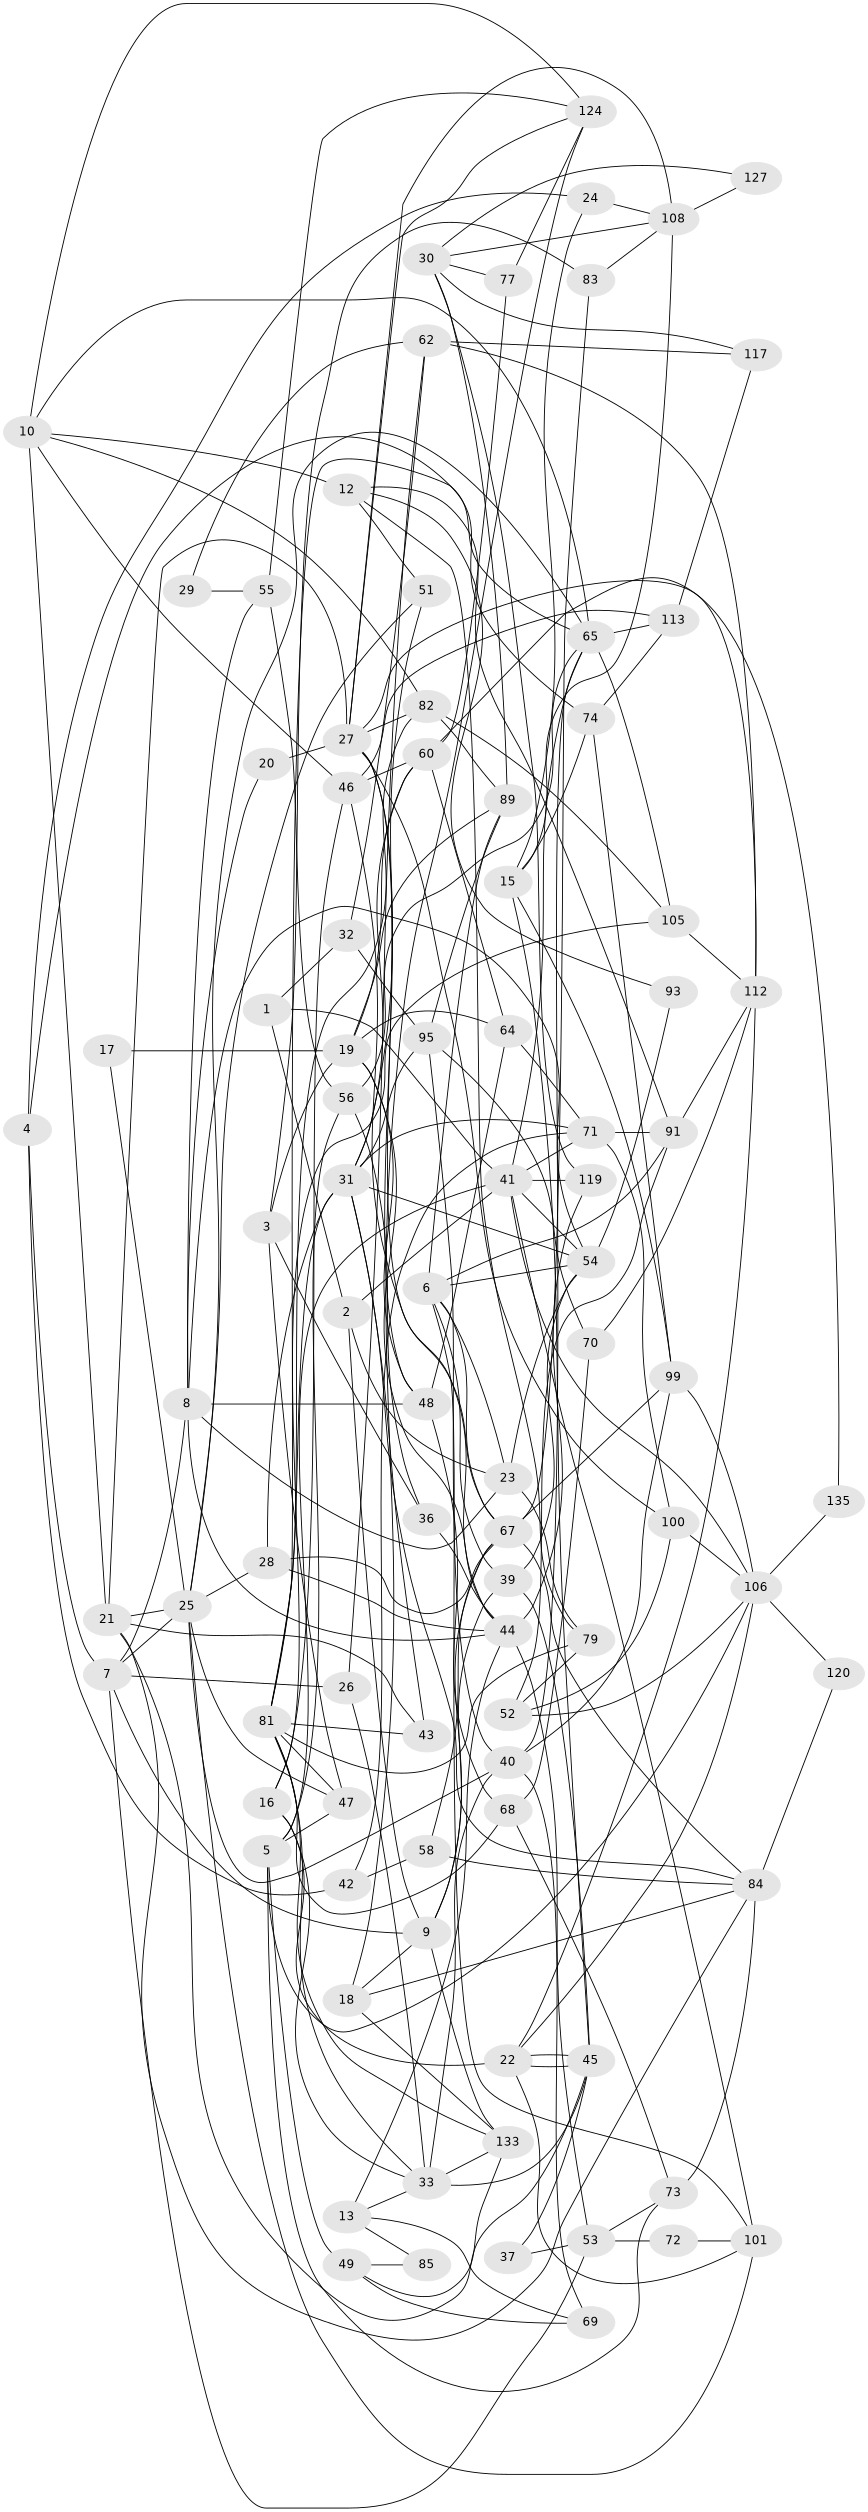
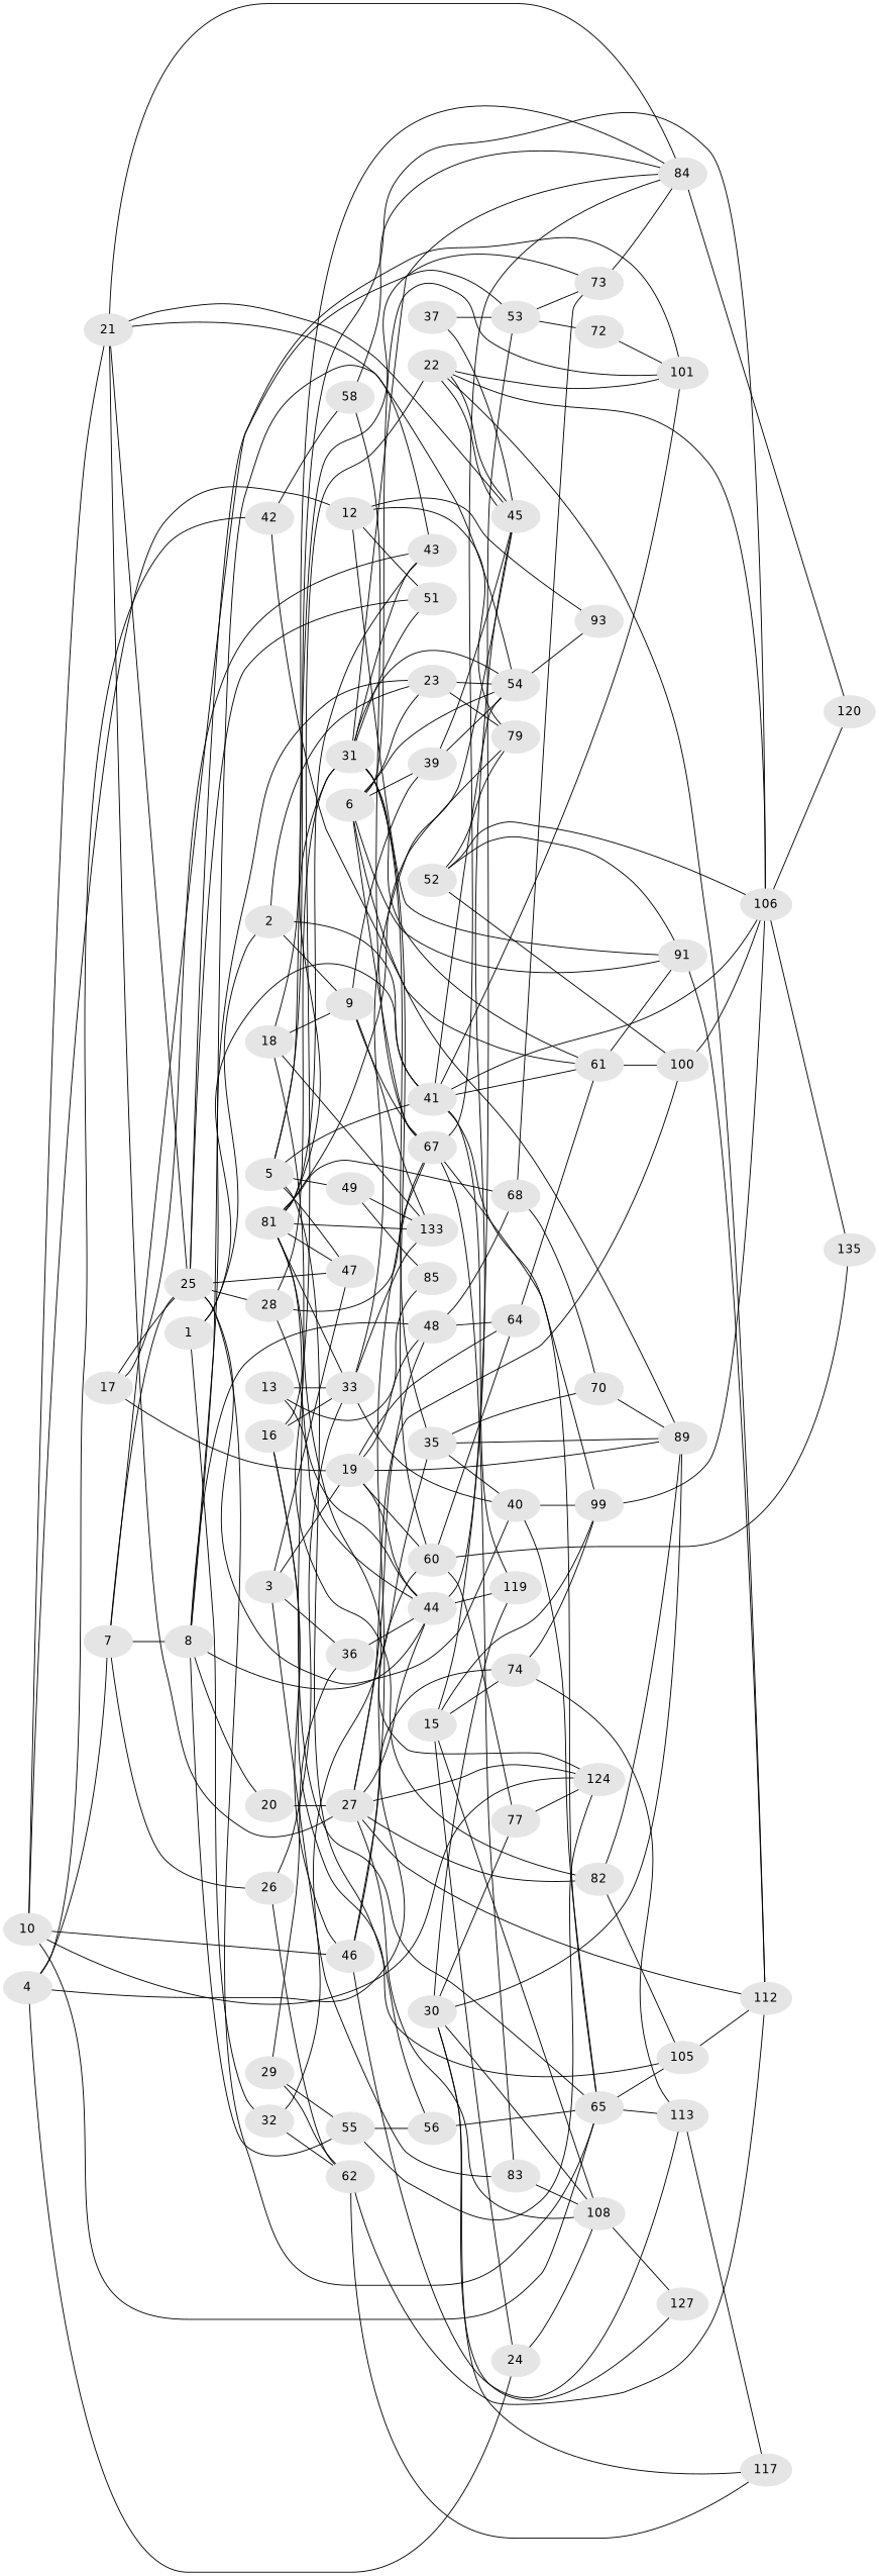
  graph {
    fontname="DejaVu Sans"
    rankdir=LR
    node [color=gray90 fontname="DejaVu Sans" style=filled]
    edge [fontname="DejaVu Sans"]
    1
    2
    32
    41 [super="+76"]
    9 [super="+94"]
    23 [super="+98"]
    62 [super="+130"]
-   35 [label=95]
+   35
    106 [super="+116"]
    54 [super="+61"]
    101 [super="+103"]
    65 [super="+118"]
    119
-   71
+   71 [label=61]
    39 [super="+111"]
    67 [super="+96"]
    133
    79
    3 [super="+129"]
    19 [super="+81"]
    36
    47
    83
    89
    44 [super="+78"]
    48 [super="+75"]
    n27 [label=60]
    64 [super="+97"]
    108
    7 [super="+66"]
    8 [super="+38"]
    25 [super="+121"]
    26
    53 [super="+92"]
    4
    24
    42
    74
    58
    99
    113 [super="+114"]
    5 [super="+88"]
    49 [super="+63"]
    n44 [label=56]
    73
-   69
    85
    84 [super="+122"]
    135
    120
    6 [super="+128"]
    91 [super="+125"]
    45 [super="+95"]
    93
    112 [super="+131"]
    20
    55 [super="+110"]
    51
    40 [super="+86"]
    28 [super="+60"]
    33 [super="+115"]
    72
    27 [super="+87"]
    68
    124
    10 [super="+14"]
    12 [super="+90"]
    21 [super="+132"]
    46 [super="+59"]
    82 [super="+104"]
    43
    105 [super="+107"]
    n73 [label=81 super="+123"]
    31 [super="+102"]
    70
    100
    13
    15 [super="+56"]
    127
    16
    22
    17 [super="+109"]
    18
    77
    117 [super="+126"]
    29
    30 [super="+134"]
    37
    52
    1 -- 2
    1 -- 32
    1 -- 41
    2 -- 41
    2 -- 9
    2 -- 23
    32 -- 62
    32 -- 35
    41 -- 106
    41 -- 54
    41 -- 101
    41 -- 65
    41 -- 119
    41 -- 71
    9 -- 39
    9 -- 67
    9 -- 133
    23 -- 54
    23 -- 79
    62 -- 112
    62 -- 117
    35 -- 89
    35 -- 40
    35 -- 70
    106 -- 135
    106 -- 120
    54 -- 93
    65 -- 113
    65 -- 105
    71 -- 91
    71 -- 100
    39 -- 54
    39 -- 45
    67 -- 83
    67 -- 99
    67 -- 84
    3 -- 19
    3 -- 36
    3 -- 47
    3 -- 83
    19 -- 89
    19 -- 44
    19 -- 48
    19 -- n27
    19 -- 64
    36 -- 44
    83 -- 108
    44 -- 119
    44 -- 53
    48 -- 64
    48 -- 68
    n27 -- 64
    n27 -- 135
    n27 -- 77
    64 -- 71
    108 -- 127
-   7 -- 9
    7 -- 8
    7 -- 25
    7 -- 26
    7 -- 53
    8 -- 23
    8 -- 54
    8 -- 44
    8 -- 48
    8 -- 20
    8 -- 55
    25 -- 101
    25 -- 65
    25 -- 47
    25 -- 51
    25 -- 40
    25 -- 28
    26 -- 62
    26 -- 33
    53 -- 73
    53 -- 72
    4 -- 7
    4 -- 24
    4 -- 42
    4 -- 74
    24 -- 108
    42 -- 71
    42 -- 58
    74 -- 99
    74 -- 113
    58 -- 67
    58 -- 84
    99 -- 106
    113 -- 117
    5 -- 41
    5 -- 106
    5 -- 47
    5 -- 49 [weight=2]
    5 -- n44
    5 -- 73
    49 -- 133
-   49 -- 69
    49 -- 85
    n44 -- 65
    73 -- 84
    84 -- 120
    6 -- 23
    6 -- 54 [weight=2]
    6 -- 101
    6 -- 39
    6 -- 67
    6 -- 89
    6 -- 91
    91 -- 112
    20 -- 27
    55 -- n44
    55 -- 124
    40 -- 65
    40 -- 99
-   40 -- 69
    28 -- 67
    28 -- 44
    28 -- 31
    33 -- 133
    33 -- 45
    33 -- 40
    72 -- 101
    27 -- 44
    27 -- 48
    27 -- 108
    27 -- 112
    27 -- 124
    27 -- 82
    27 -- 100
    68 -- 73
    68 -- 70
    10 -- 65
    10 -- 124
    10 -- 12
    10 -- 21
    10 -- 46
-   10 -- 82
    12 -- 79
    12 -- 91
    12 -- 93
    12 -- 51
    21 -- 25
    21 -- 84
    21 -- 45
    21 -- 27
    21 -- 43
    46 -- 67
    46 -- n27
    46 -- 113
    82 -- 89
    82 -- 105
    105 -- 112
    n73 -- 65
    n73 -- 133
    n73 -- 79
    n73 -- 47
    n73 -- 33
    n73 -- 68
    n73 -- 82
    n73 -- 43
    n73 -- 31
    31 -- 35
    31 -- 54
    31 -- 71
    31 -- n27
    31 -- 84
    31 -- 51
    31 -- 43
-   70 -- 112
+   70 -- 89
    100 -- 106
    13 -- 44
-   13 -- 69
    13 -- 85
    13 -- 33
    15 -- 108
    15 -- 24
    15 -- 74
    15 -- 99
    15 -- 45
    16 -- 33
    16 -- 46
    16 -- 105
    16 -- 22
    22 -- 106
    22 -- 101
    22 -- 45
    22 -- 45
    22 -- 112
    17 -- 19 [weight=2]
    17 -- 25
+   17 -- 43
    18 -- 9
    18 -- 133
    18 -- 84
    18 -- 124
    77 -- 124
    29 -- 62
-   n44 -- 36
+   29 -- 36
    29 -- 55
    30 -- 119
    30 -- 89
    30 -- 108
    30 -- 127
    30 -- 77
    30 -- 117
    37 -- 53
    37 -- 45
    52 -- 106
    52 -- 79
    52 -- 91
    52 -- 100
  }
